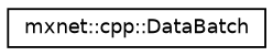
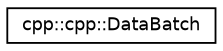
  digraph {
    rankdir=TB
-   n1 [color=black fillcolor=white fontname=Helvetica fontsize=10 height=0.2 label="mxnet::cpp::DataBatch" shape=record style=filled width=0.4]
+   n1 [color=black fillcolor=white fontname=Helvetica fontsize=10 height=0.2 label="cpp::cpp::DataBatch" shape=record style=filled width=0.4]
  }
